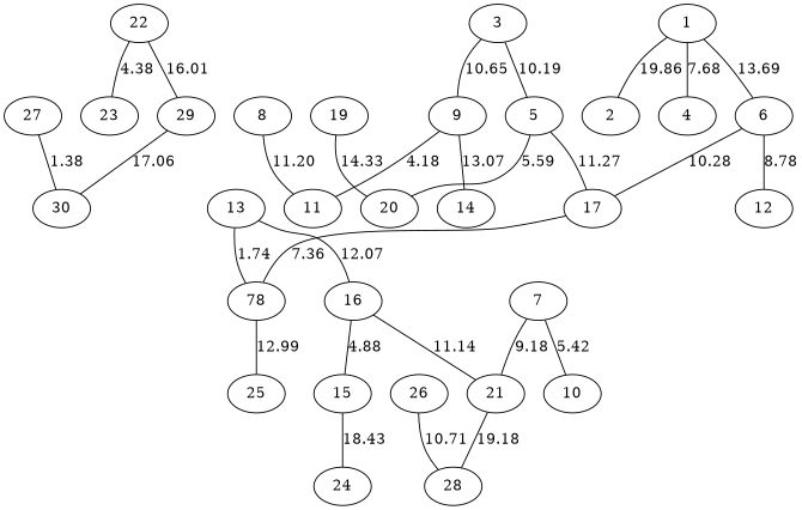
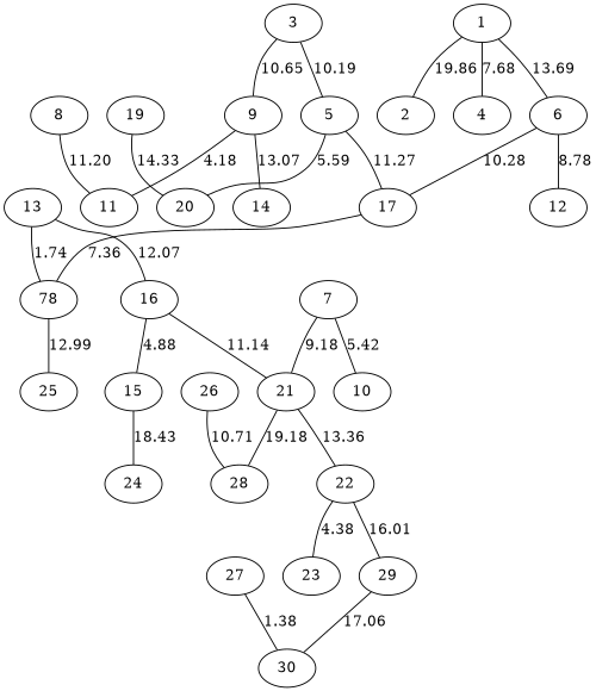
  graph {
    27
    30
    n3 [label=78]
    13
    16
    25
    15
    21
    9
    11
    14
    22
    23
    29
    24
    7
    10
    28
    5
    20
    17
    1
    4
    6
    2
    12
    3
    26
    8
    19
    27 -- 30 [label=1.38]
    n3 -- 25 [label=12.99]
    13 -- n3 [label=1.74]
    13 -- 16 [label=12.07]
    16 -- 15 [label=4.88]
    16 -- 21 [label=11.14]
    15 -- 24 [label=18.43]
+   21 -- 22 [label=13.36]
    21 -- 28 [label=19.18]
    9 -- 11 [label=4.18]
    9 -- 14 [label=13.07]
    22 -- 23 [label=4.38]
    22 -- 29 [label=16.01]
    29 -- 30 [label=17.06]
    7 -- 21 [label=9.18]
    7 -- 10 [label=5.42]
    5 -- 20 [label=5.59]
    5 -- 17 [label=11.27]
    17 -- n3 [label=7.36]
    1 -- 4 [label=7.68]
    1 -- 6 [label=13.69]
    1 -- 2 [label=19.86]
    6 -- 17 [label=10.28]
    6 -- 12 [label=8.78]
    3 -- 9 [label=10.65]
    3 -- 5 [label=10.19]
    26 -- 28 [label=10.71]
    8 -- 11 [label=11.20]
    19 -- 20 [label=14.33]
  }
